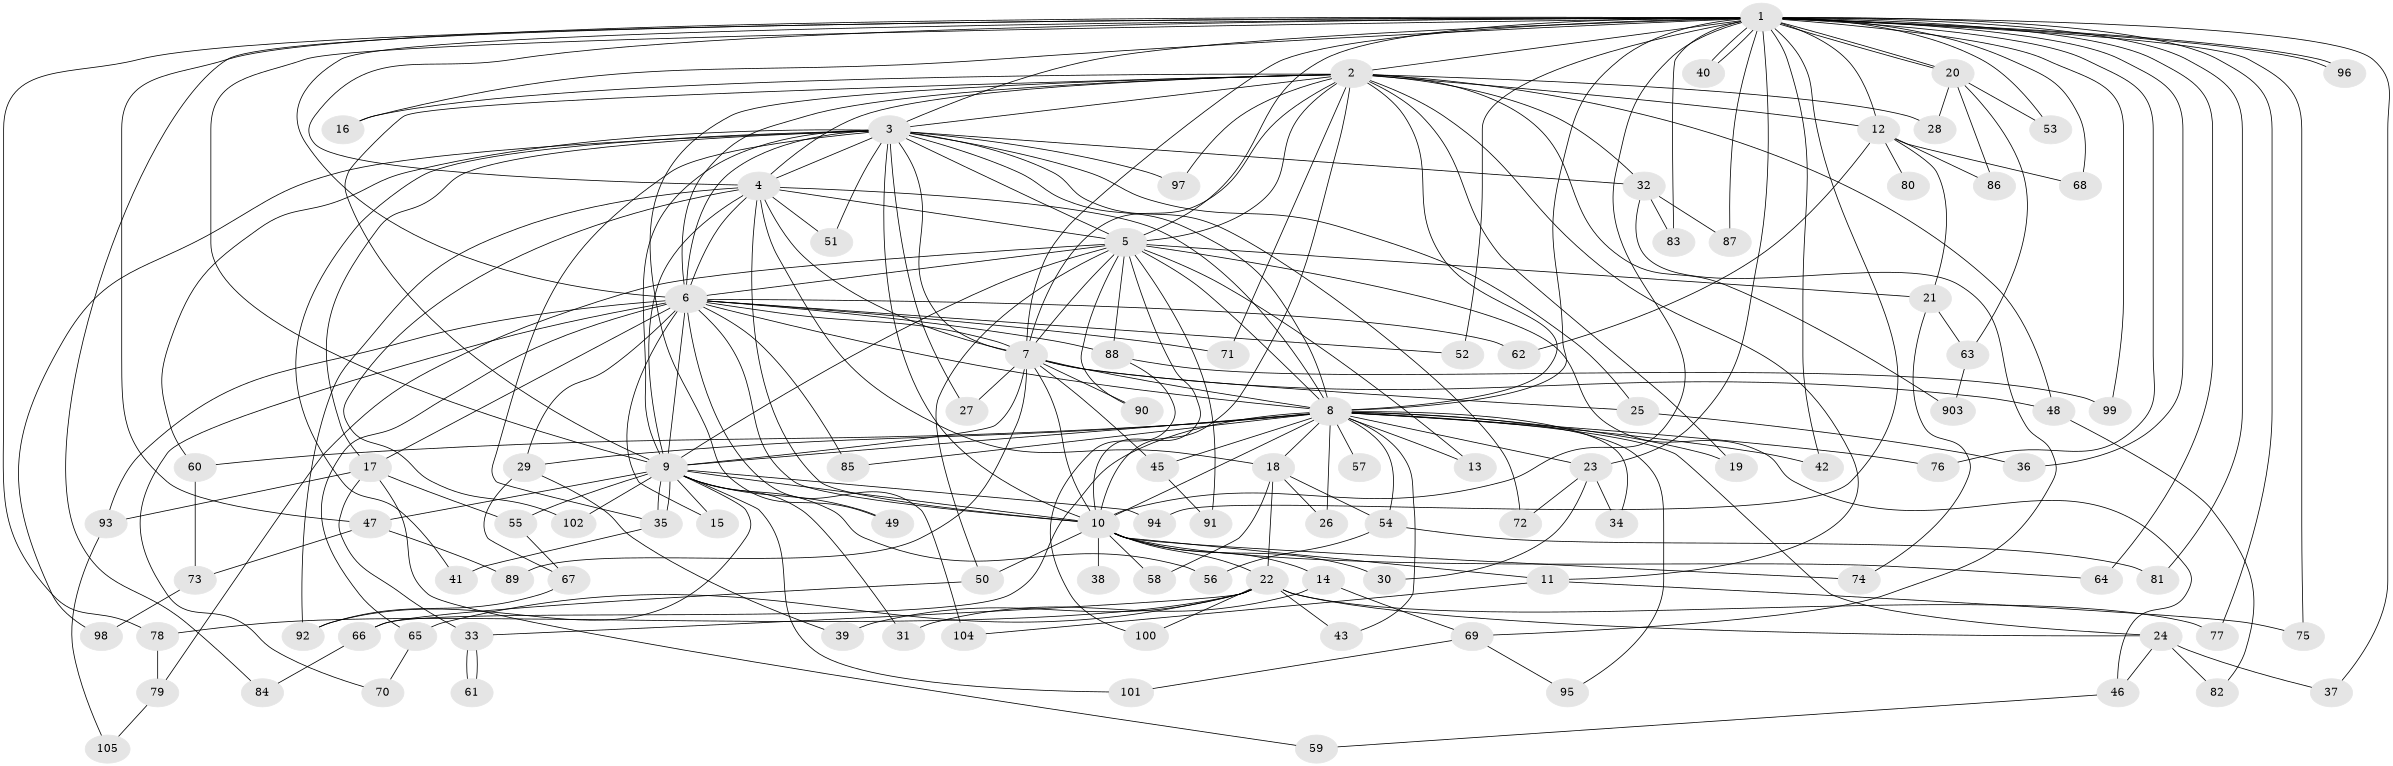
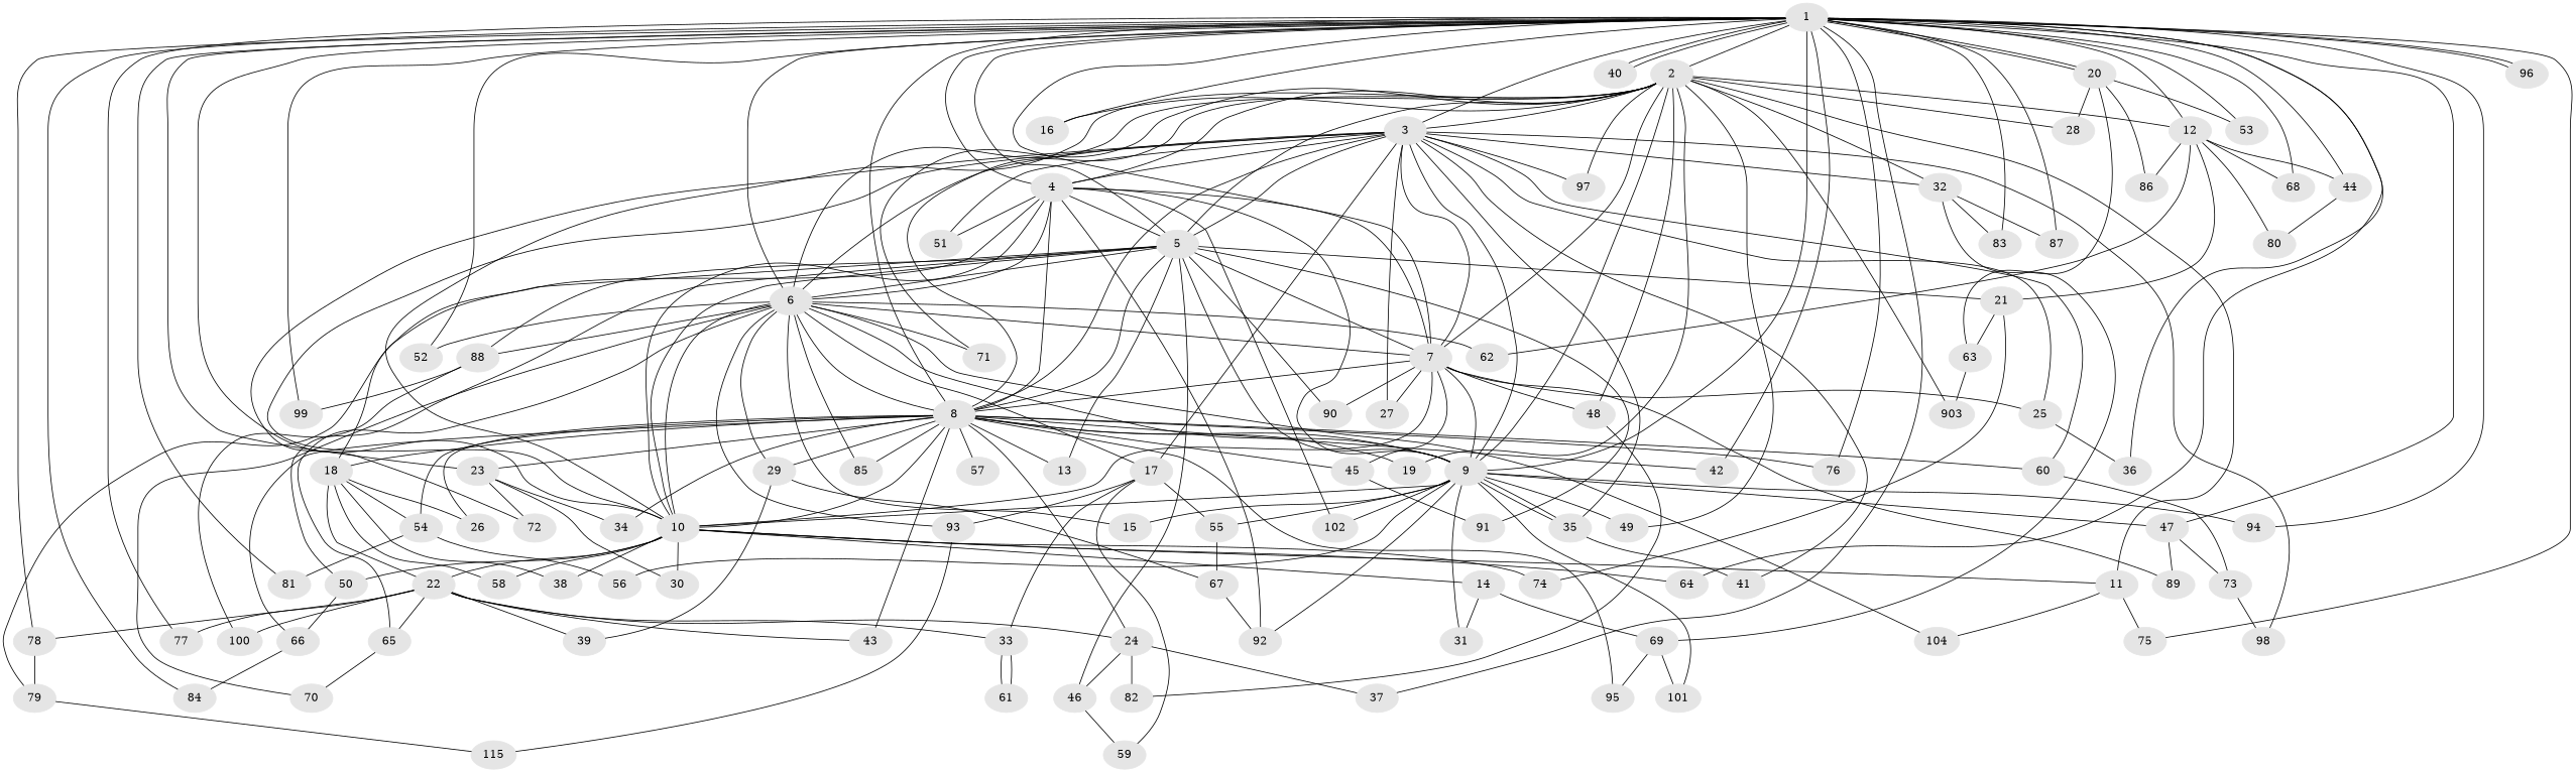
  graph {
    fontname="DejaVu Serif"
    node [color=gray90 fontname="DejaVu Serif" style=filled]
    edge [fontname="DejaVu Serif"]
    1
    2
    3
    4
    5
    6
    7
    8
    9
    10
    12
    16
    20
    23
    36
    37
    40
    42
+   44
    47
    52
    53
    64
    68
    75
    76
    77
    78
    81
    83
    84
    87
    94
    96
    99
    11
    19
    28
    32
    48
    49
    71
    97
    n44 [label=903]
    17
    25
    27
    41
    51
    60
    72
    98
    35
    18
    92
    102
    13
    21
    46
    50
    79
    88
    90
    91
    15
    29
    62
    65
    70
    85
    93
    104
    45
    89
    57
    24
    26
    34
    43
    54
    66
    95
    31
    55
    56
    101
    14
    22
    30
    38
    58
    74
    80
    86
    63
    73
    69
    82
    33
    59
-   105
+   105 [label=115]
    100
    39
    67
    61
    1 -- 2
    1 -- 3
    1 -- 4
    1 -- 5
    1 -- 6
    1 -- 7
    1 -- 8
    1 -- 9
    1 -- 10
    1 -- 12
    1 -- 16
    1 -- 20
    1 -- 20
    1 -- 23
    1 -- 36
    1 -- 37
    1 -- 40
    1 -- 40
    1 -- 42
+   1 -- 44
    1 -- 47
    1 -- 52
    1 -- 53
    1 -- 64
    1 -- 68
    1 -- 75
    1 -- 76
    1 -- 77
    1 -- 78
    1 -- 81
    1 -- 83
    1 -- 84
    1 -- 87
    1 -- 94
    1 -- 96
    1 -- 96
    1 -- 99
    2 -- 3
    2 -- 4
    2 -- 5
    2 -- 6
    2 -- 7
    2 -- 8
    2 -- 9
    2 -- 10
    2 -- 12
    2 -- 16
    2 -- 11
    2 -- 19
    2 -- 28
    2 -- 32
    2 -- 48
    2 -- 49
    2 -- 71
    2 -- 97
    2 -- n44
    3 -- 4
    3 -- 5
    3 -- 6
    3 -- 7
    3 -- 8
    3 -- 9
    3 -- 10
    3 -- 32
    3 -- 97
    3 -- 17
    3 -- 25
    3 -- 27
    3 -- 41
    3 -- 51
    3 -- 60
    3 -- 72
    3 -- 98
    3 -- 35
    4 -- 5
    4 -- 6
    4 -- 7
    4 -- 8
    4 -- 9
    4 -- 10
    4 -- 51
    4 -- 18
    4 -- 92
    4 -- 102
    5 -- 6
    5 -- 7
    5 -- 8
    5 -- 9
    5 -- 10
    5 -- 13
    5 -- 21
    5 -- 46
    5 -- 50
    5 -- 79
    5 -- 88
    5 -- 90
    5 -- 91
    6 -- 7
    6 -- 8
    6 -- 9
    6 -- 10
    6 -- 52
    6 -- 71
    6 -- 17
    6 -- 88
    6 -- 15
    6 -- 29
    6 -- 62
    6 -- 65
    6 -- 70
    6 -- 85
    6 -- 93
    6 -- 104
    7 -- 8
    7 -- 9
    7 -- 10
    7 -- 48
    7 -- 25
    7 -- 27
    7 -- 90
    7 -- 45
    7 -- 89
    8 -- 9
    8 -- 10
    8 -- 23
    8 -- 42
    8 -- 76
    8 -- 19
    8 -- 60
    8 -- 18
    8 -- 13
    8 -- 29
    8 -- 85
    8 -- 45
    8 -- 57
    8 -- 24
    8 -- 26
    8 -- 34
    8 -- 43
    8 -- 54
    8 -- 66
    8 -- 95
    9 -- 10
    9 -- 47
    9 -- 94
    9 -- 49
    9 -- 35
    9 -- 35
    9 -- 92
    9 -- 102
    9 -- 15
    9 -- 31
    9 -- 55
    9 -- 56
    9 -- 101
    10 -- 64
    10 -- 11
    10 -- 50
    10 -- 14
    10 -- 22
    10 -- 30
    10 -- 38
    10 -- 58
    10 -- 74
+   12 -- 44
    12 -- 68
    12 -- 21
    12 -- 62
    12 -- 80
    12 -- 86
    20 -- 53
    20 -- 28
    20 -- 86
    20 -- 63
    23 -- 72
    23 -- 34
    23 -- 30
+   44 -- 80
    47 -- 89
    47 -- 73
    78 -- 79
    11 -- 75
    11 -- 104
    32 -- 83
    32 -- 87
    32 -- 69
    48 -- 82
    17 -- 93
    17 -- 55
    17 -- 33
    17 -- 59
    25 -- 36
    60 -- 73
    35 -- 41
    18 -- 26
    18 -- 54
    18 -- 22
+   18 -- 38
    18 -- 58
    21 -- 74
    21 -- 63
    46 -- 59
    50 -- 66
    79 -- 105
    88 -- 99
    88 -- 100
    29 -- 39
    29 -- 67
    65 -- 70
    93 -- 105
    45 -- 91
    24 -- 37
    24 -- 46
    24 -- 82
    54 -- 81
    54 -- 56
    66 -- 84
    55 -- 67
    14 -- 31
    14 -- 69
    22 -- 77
    22 -- 78
    22 -- 65
    22 -- 24
    22 -- 43
    22 -- 33
    22 -- 100
    22 -- 39
    63 -- n44
    73 -- 98
    69 -- 95
    69 -- 101
    33 -- 61
    33 -- 61
    67 -- 92
  }
